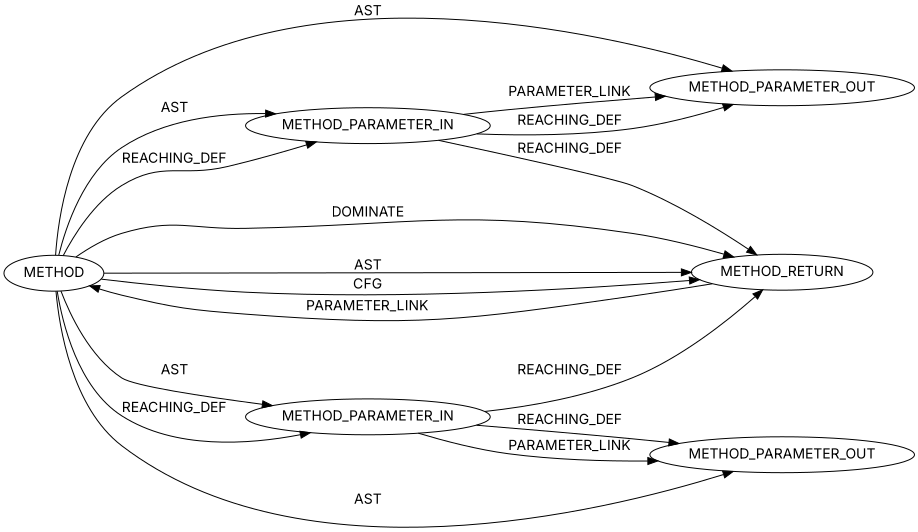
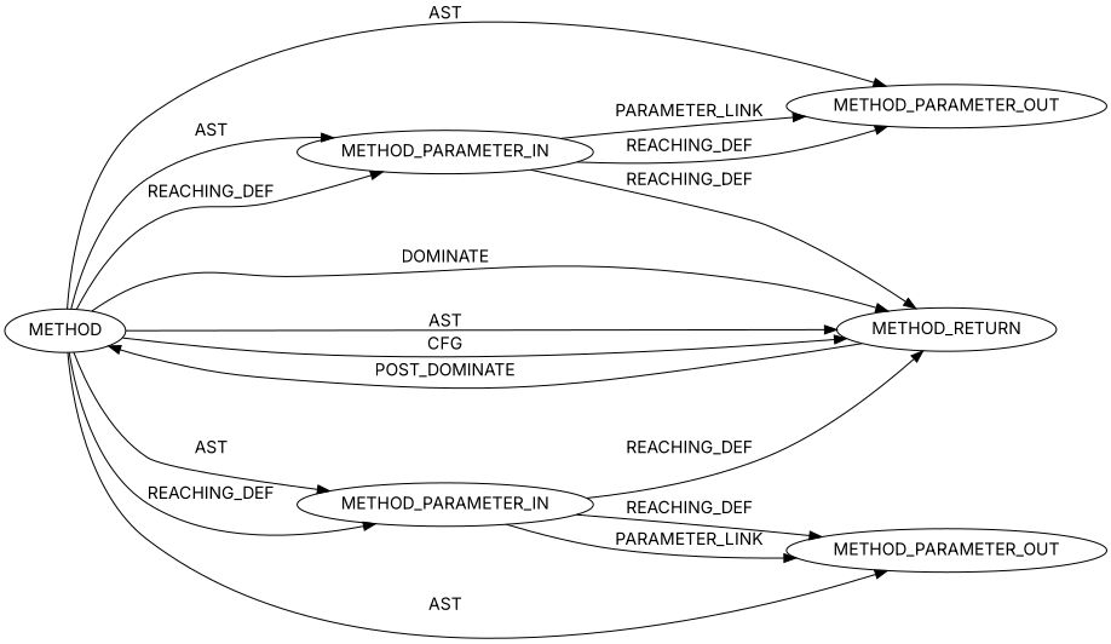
  digraph {
    fontname=Inter
    rankdir=LR
    node [CODE=p1 EVALUATION_STRATEGY=BY_VALUE IS_VARIADIC=false NAME=p1 ORDER=2 TYPE_FULL_NAME=ANY fontname=Inter]
    edge [fontname=Inter]
    n1 [INDEX=1 ORDER=1 label=METHOD_PARAMETER_OUT]
    n2 [AST_PARENT_FULL_NAME="<global>" AST_PARENT_TYPE=NAMESPACE_BLOCK CODE="<empty>" FILENAME="<empty>" FULL_NAME="<operator>.xor" IS_EXTERNAL=true NAME="<operator>.xor" ORDER=0 label=METHOD EVALUATION_STRATEGY="" IS_VARIADIC="" TYPE_FULL_NAME=""]
    n3 [CODE=p2 INDEX=2 NAME=p2 label=METHOD_PARAMETER_OUT]
    n4 [CODE=p2 INDEX=2 NAME=p2 label=METHOD_PARAMETER_IN]
    n5 [CODE=RET label=METHOD_RETURN IS_VARIADIC="" NAME=""]
    n6 [INDEX=1 ORDER=1 label=METHOD_PARAMETER_IN]
    n2 -> n1 [label=AST]
    n2 -> n3 [label=AST]
    n2 -> n4 [label=AST]
    n2 -> n4 [label=REACHING_DEF]
    n2 -> n5 [label=DOMINATE]
    n2 -> n5 [label=AST]
    n2 -> n5 [label=CFG]
    n2 -> n6 [label=REACHING_DEF]
    n2 -> n6 [label=AST]
    n4 -> n3 [label=PARAMETER_LINK]
    n4 -> n3 [VARIABLE=p2 label=REACHING_DEF]
    n4 -> n5 [VARIABLE=p2 label=REACHING_DEF]
-   n5 -> n2 [label=PARAMETER_LINK]
+   n5 -> n2 [label=POST_DOMINATE]
    n6 -> n1 [label=PARAMETER_LINK]
    n6 -> n1 [VARIABLE=p1 label=REACHING_DEF]
    n6 -> n5 [VARIABLE=p1 label=REACHING_DEF]
  }
